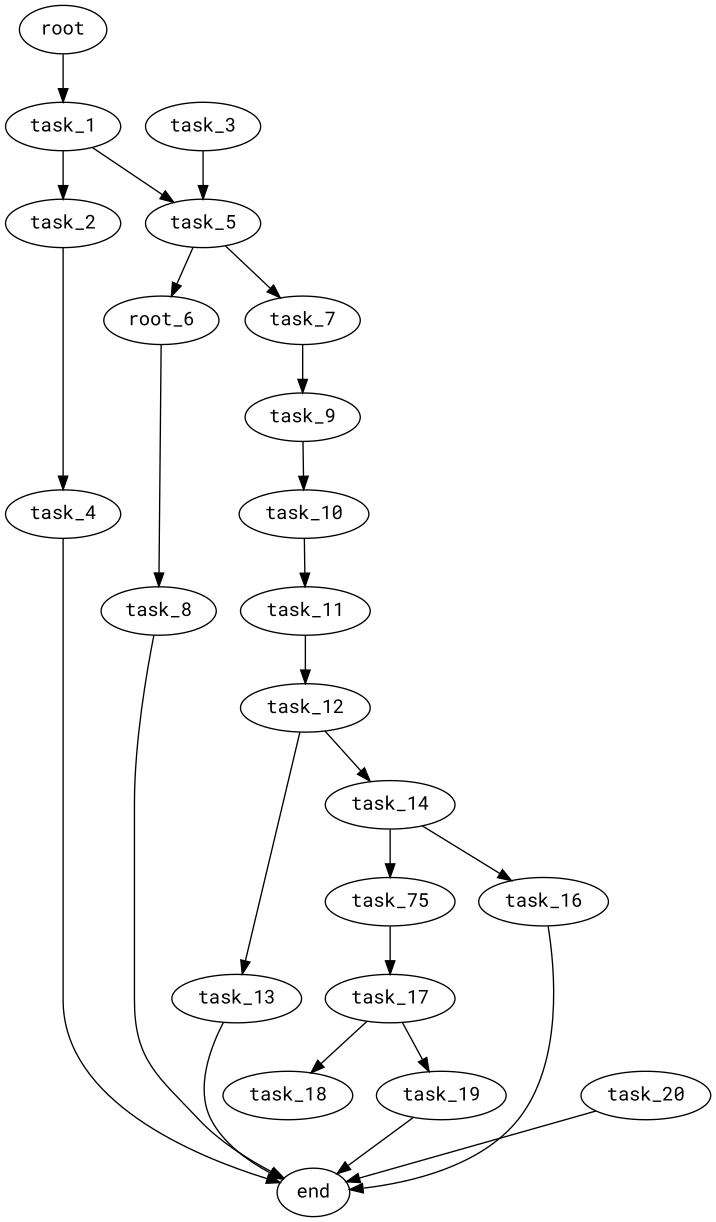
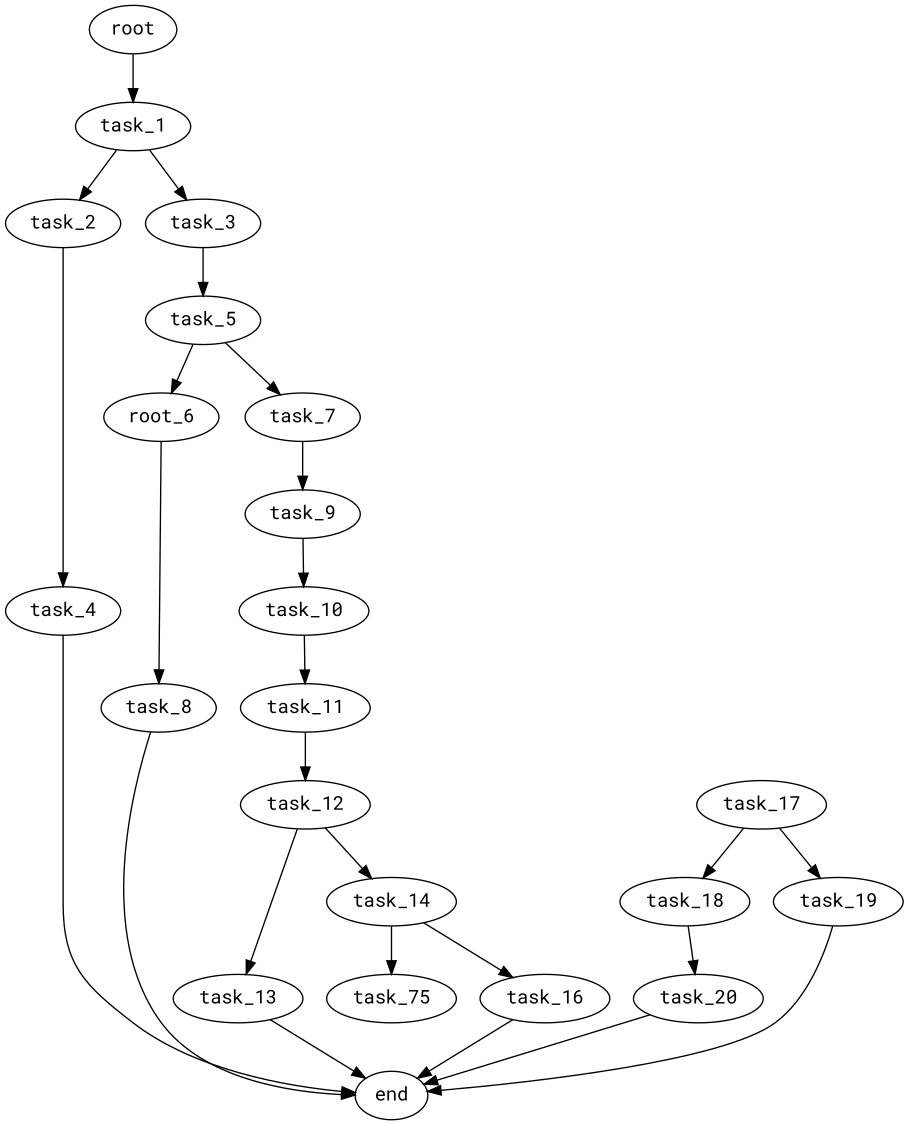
  digraph {
    fontname="Roboto Mono"
    node [fontname="Roboto Mono"]
    edge [fontname="Roboto Mono"]
    root
    task_1
    task_2
    task_3
    task_4
    task_5
    end
    n8 [label=root_6]
    task_7
    task_8
    task_9
    task_10
    task_11
    task_12
    task_13
    task_14
    n17 [label=task_75]
    task_16
    task_17
    task_18
    task_19
    task_20
    root -> task_1
    task_1 -> task_2
-   task_1 -> task_5
+   task_1 -> task_3
    task_2 -> task_4
    task_3 -> task_5
    task_4 -> end
    task_5 -> n8
    task_5 -> task_7
    n8 -> task_8
    task_7 -> task_9
    task_8 -> end
    task_9 -> task_10
    task_10 -> task_11
    task_11 -> task_12
    task_12 -> task_13
    task_12 -> task_14
    task_13 -> end
    task_14 -> n17
    task_14 -> task_16
-   n17 -> task_17
    task_16 -> end
    task_17 -> task_18
    task_17 -> task_19
+   task_18 -> task_20
    task_19 -> end
    task_20 -> end
  }
